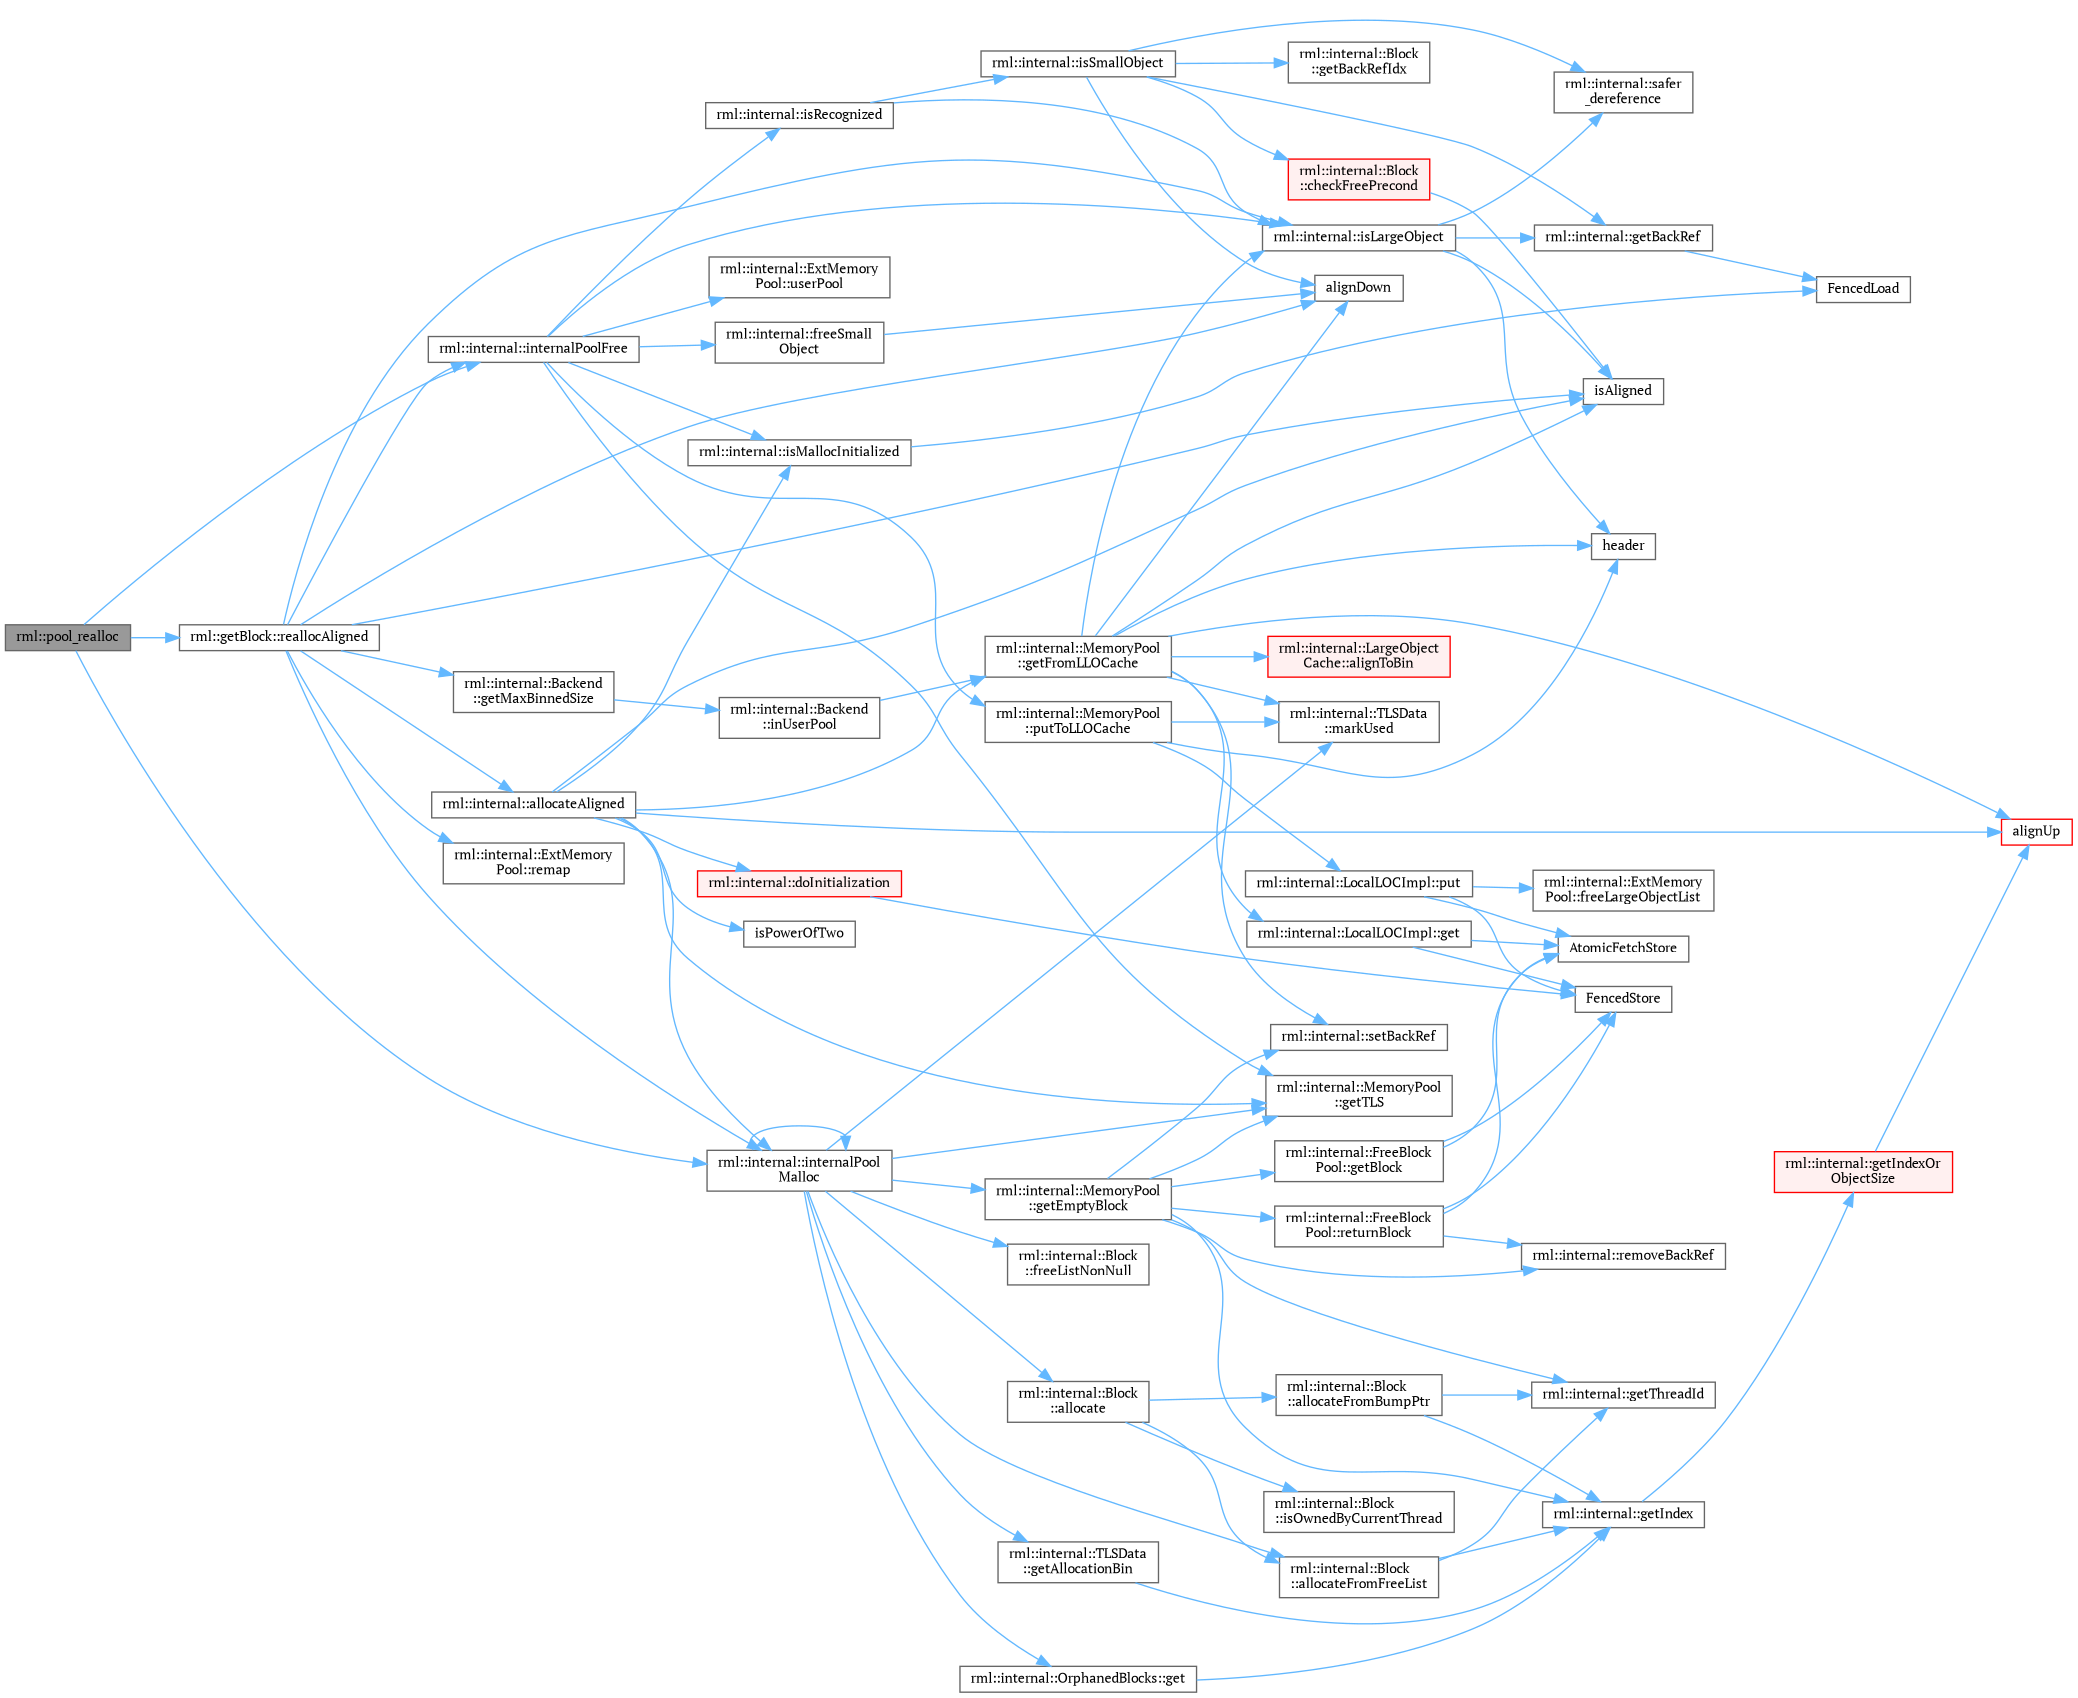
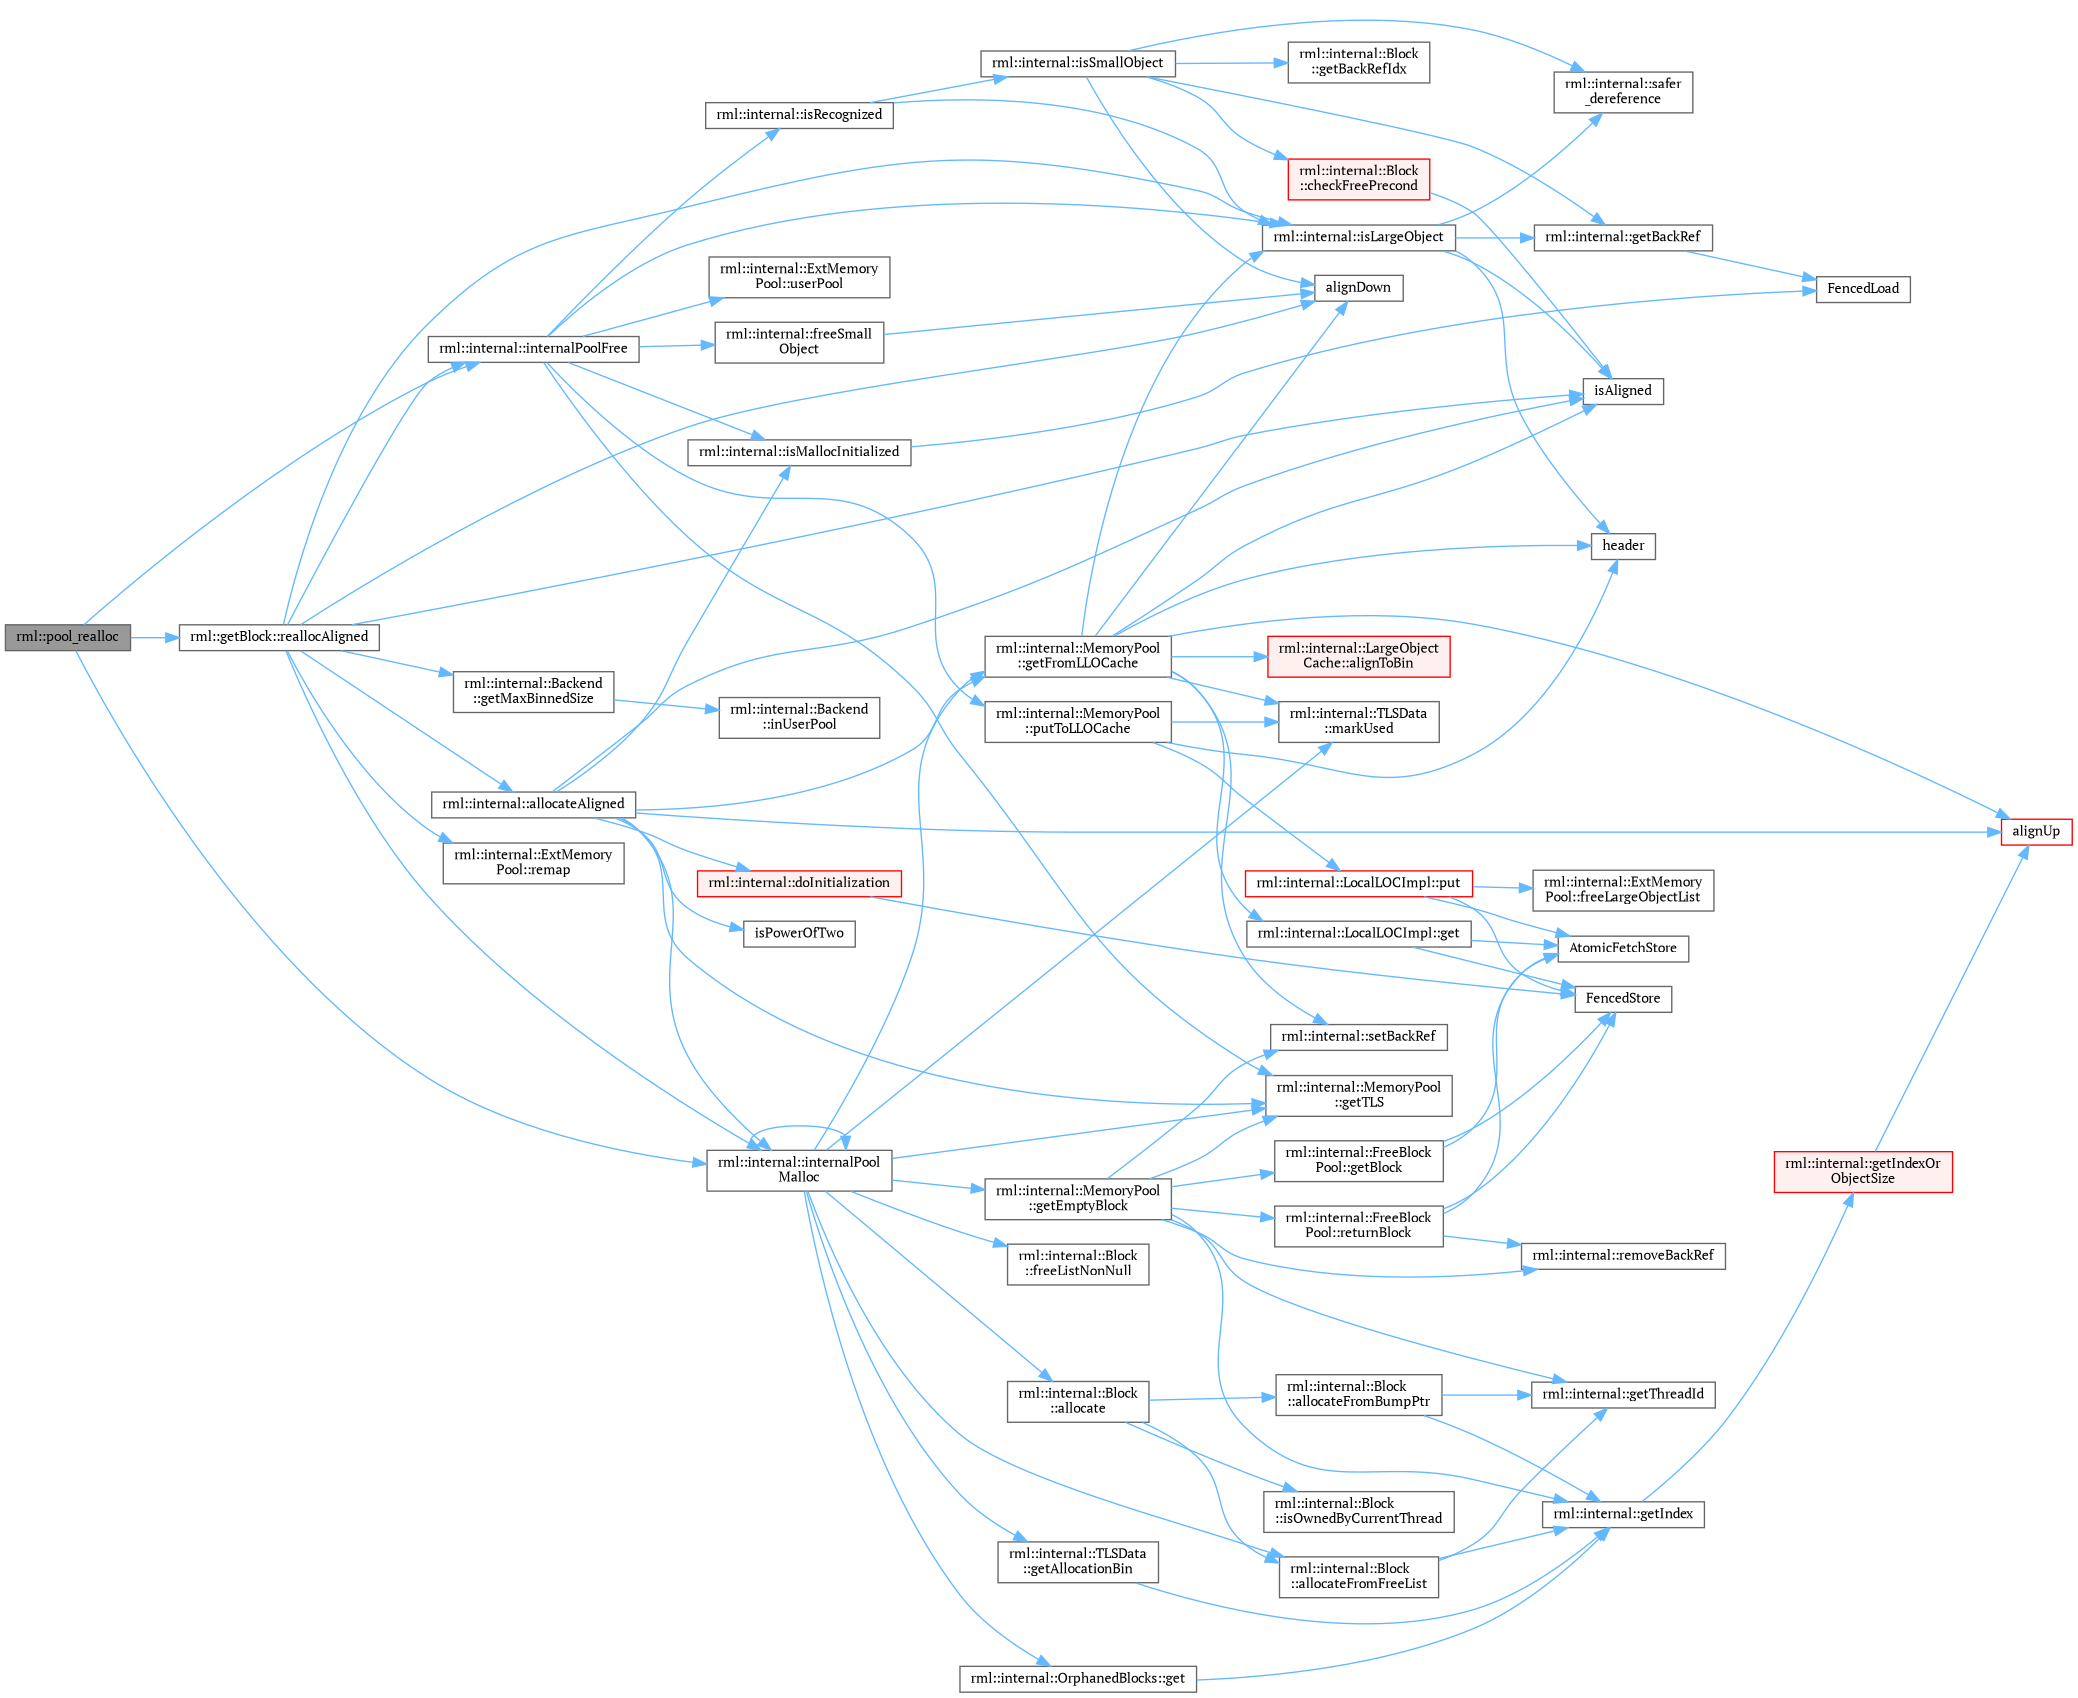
  digraph {
    fontname="PT Serif"
    rankdir=LR
    node [color=grey40 fillcolor=white fontname="PT Serif" fontsize=10 shape=box style=filled]
    edge [color=steelblue1 fontname="PT Serif" fontsize=10 labelfontname=Helvetica labelfontsize=10 style=solid]
    n1 [color=gray40 fillcolor=grey60 fontcolor=black height=0.2 label="rml::pool_realloc" width=0.4]
    n2 [height=0.2 label="rml::internal::internalPoolFree" width=0.4]
    n3 [height=0.2 label="rml::internal::internalPool\lMalloc" width=0.4]
    n4 [height=0.2 label="rml::getBlock::reallocAligned" width=0.4]
    n5 [height=0.2 label="rml::internal::freeSmall\lObject" width=0.4]
    n6 [height=0.2 label="rml::internal::MemoryPool\l::getTLS" width=0.4]
    n7 [height=0.2 label="rml::internal::isLargeObject" width=0.4]
    n8 [height=0.2 label="rml::internal::isMallocInitialized" width=0.4]
    n9 [height=0.2 label="rml::internal::isRecognized" width=0.4]
    n10 [height=0.2 label="rml::internal::MemoryPool\l::putToLLOCache" width=0.4]
    n11 [height=0.2 label="rml::internal::ExtMemory\lPool::userPool" width=0.4]
    n12 [height=0.2 label="rml::internal::TLSData\l::markUsed" width=0.4]
    n13 [height=0.2 label="rml::internal::Block\l::allocate" width=0.4]
    n14 [height=0.2 label="rml::internal::Block\l::allocateFromFreeList" width=0.4]
    n15 [height=0.2 label="rml::internal::Block\l::freeListNonNull" width=0.4]
    n16 [height=0.2 label="rml::internal::OrphanedBlocks::get" width=0.4]
    n17 [height=0.2 label="rml::internal::TLSData\l::getAllocationBin" width=0.4]
    n18 [height=0.2 label="rml::internal::MemoryPool\l::getEmptyBlock" width=0.4]
    n19 [height=0.2 label="rml::internal::MemoryPool\l::getFromLLOCache" width=0.4]
    n20 [height=0.2 label=alignDown width=0.4]
    n21 [height=0.2 label=isAligned width=0.4]
    n22 [height=0.2 label="rml::internal::allocateAligned" width=0.4]
    n23 [height=0.2 label="rml::internal::Backend\l::getMaxBinnedSize" width=0.4]
    n24 [height=0.2 label="rml::internal::ExtMemory\lPool::remap" width=0.4]
    n25 [height=0.2 label="rml::internal::getBackRef" width=0.4]
    n26 [height=0.2 label=header width=0.4]
    n27 [height=0.2 label="rml::internal::safer\l_dereference" width=0.4]
    n28 [height=0.2 label=FencedLoad width=0.4]
    n29 [height=0.2 label="rml::internal::isSmallObject" width=0.4]
-   n30 [height=0.2 label="rml::internal::LocalLOCImpl::put" width=0.4]
+   n30 [color=red height=0.2 label="rml::internal::LocalLOCImpl::put" width=0.4]
    n31 [color=red fillcolor="#FFF0F0" height=0.2 label="rml::internal::Block\l::checkFreePrecond" width=0.4]
    n32 [height=0.2 label="rml::internal::Block\l::getBackRefIdx" width=0.4]
    n33 [height=0.2 label=AtomicFetchStore width=0.4]
    n34 [height=0.2 label=FencedStore width=0.4]
    n35 [height=0.2 label="rml::internal::ExtMemory\lPool::freeLargeObjectList" width=0.4]
    n36 [height=0.2 label="rml::internal::Block\l::allocateFromBumpPtr" width=0.4]
    n37 [height=0.2 label="rml::internal::Block\l::isOwnedByCurrentThread" width=0.4]
    n38 [height=0.2 label="rml::internal::getIndex" width=0.4]
    n39 [height=0.2 label="rml::internal::getThreadId" width=0.4]
    n40 [height=0.2 label="rml::internal::FreeBlock\lPool::getBlock" width=0.4]
    n41 [height=0.2 label="rml::internal::removeBackRef" width=0.4]
    n42 [height=0.2 label="rml::internal::FreeBlock\lPool::returnBlock" width=0.4]
    n43 [height=0.2 label="rml::internal::setBackRef" width=0.4]
    n44 [color=red height=0.2 label=alignUp width=0.4]
    n45 [color=red fillcolor="#FFF0F0" height=0.2 label="rml::internal::LargeObject\lCache::alignToBin" width=0.4]
    n46 [height=0.2 label="rml::internal::LocalLOCImpl::get" width=0.4]
    n47 [color=red fillcolor="#FFF0F0" height=0.2 label="rml::internal::getIndexOr\lObjectSize" width=0.4]
    n48 [color=red fillcolor="#FFF0F0" height=0.2 label="rml::internal::doInitialization" width=0.4]
    n49 [height=0.2 label=isPowerOfTwo width=0.4]
    n50 [height=0.2 label="rml::internal::Backend\l::inUserPool" width=0.4]
    n1 -> n2
    n1 -> n3
    n1 -> n4
    n2 -> n5
    n2 -> n6
    n2 -> n7
    n2 -> n8
    n2 -> n9
    n2 -> n10
    n2 -> n11
    n3 -> n3
    n3 -> n6
    n3 -> n12
    n3 -> n13
    n3 -> n14
    n3 -> n15
    n3 -> n16
    n3 -> n17
    n3 -> n18
-   n50 -> n19
+   n3 -> n19
    n4 -> n2
    n4 -> n3
    n4 -> n7
    n4 -> n20
    n4 -> n21
    n4 -> n22
    n4 -> n23
    n4 -> n24
    n5 -> n20
    n7 -> n21
    n7 -> n25
    n7 -> n26
    n7 -> n27
    n8 -> n28
    n9 -> n7
    n9 -> n29
    n10 -> n12
    n10 -> n26
    n10 -> n30
    n13 -> n14
    n13 -> n36
    n13 -> n37
    n14 -> n38
    n14 -> n39
    n16 -> n38
    n17 -> n38
    n18 -> n6
    n18 -> n38
    n18 -> n39
    n18 -> n40
    n18 -> n41
    n18 -> n42
    n18 -> n43
    n19 -> n7
    n19 -> n12
    n19 -> n20
    n19 -> n21
    n19 -> n26
    n19 -> n43
    n19 -> n44
    n19 -> n45
    n19 -> n46
    n22 -> n3
    n22 -> n6
    n22 -> n8
    n22 -> n19
    n22 -> n21
    n22 -> n44
    n22 -> n48
    n22 -> n49
    n23 -> n50
    n25 -> n28
    n29 -> n20
    n29 -> n25
    n29 -> n27
    n29 -> n31
    n29 -> n32
    n30 -> n33
    n30 -> n34
    n30 -> n35
    n31 -> n21
    n36 -> n38
    n36 -> n39
    n38 -> n47
    n40 -> n33
    n40 -> n34
    n42 -> n33
    n42 -> n34
    n42 -> n41
    n46 -> n33
    n46 -> n34
    n47 -> n44
    n48 -> n34
  }
